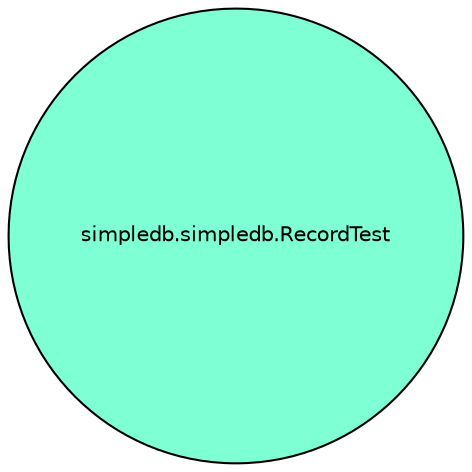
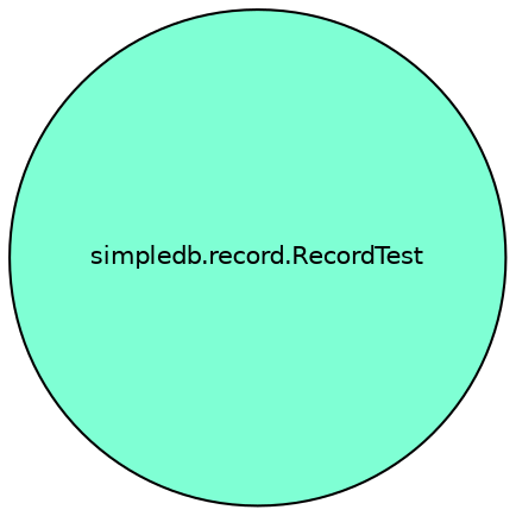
  digraph {
    rankdir=LR
-   n1 [color=black fillcolor=aquamarine fontname=Helvetica fontsize=10 height=0.2 label="simpledb.simpledb.RecordTest" shape=circle style=filled width=0.4]
+   n1 [color=black fillcolor=aquamarine fontname=Helvetica fontsize=10 height=0.2 label="simpledb.record.RecordTest" shape=circle style=filled width=0.4]
  }
